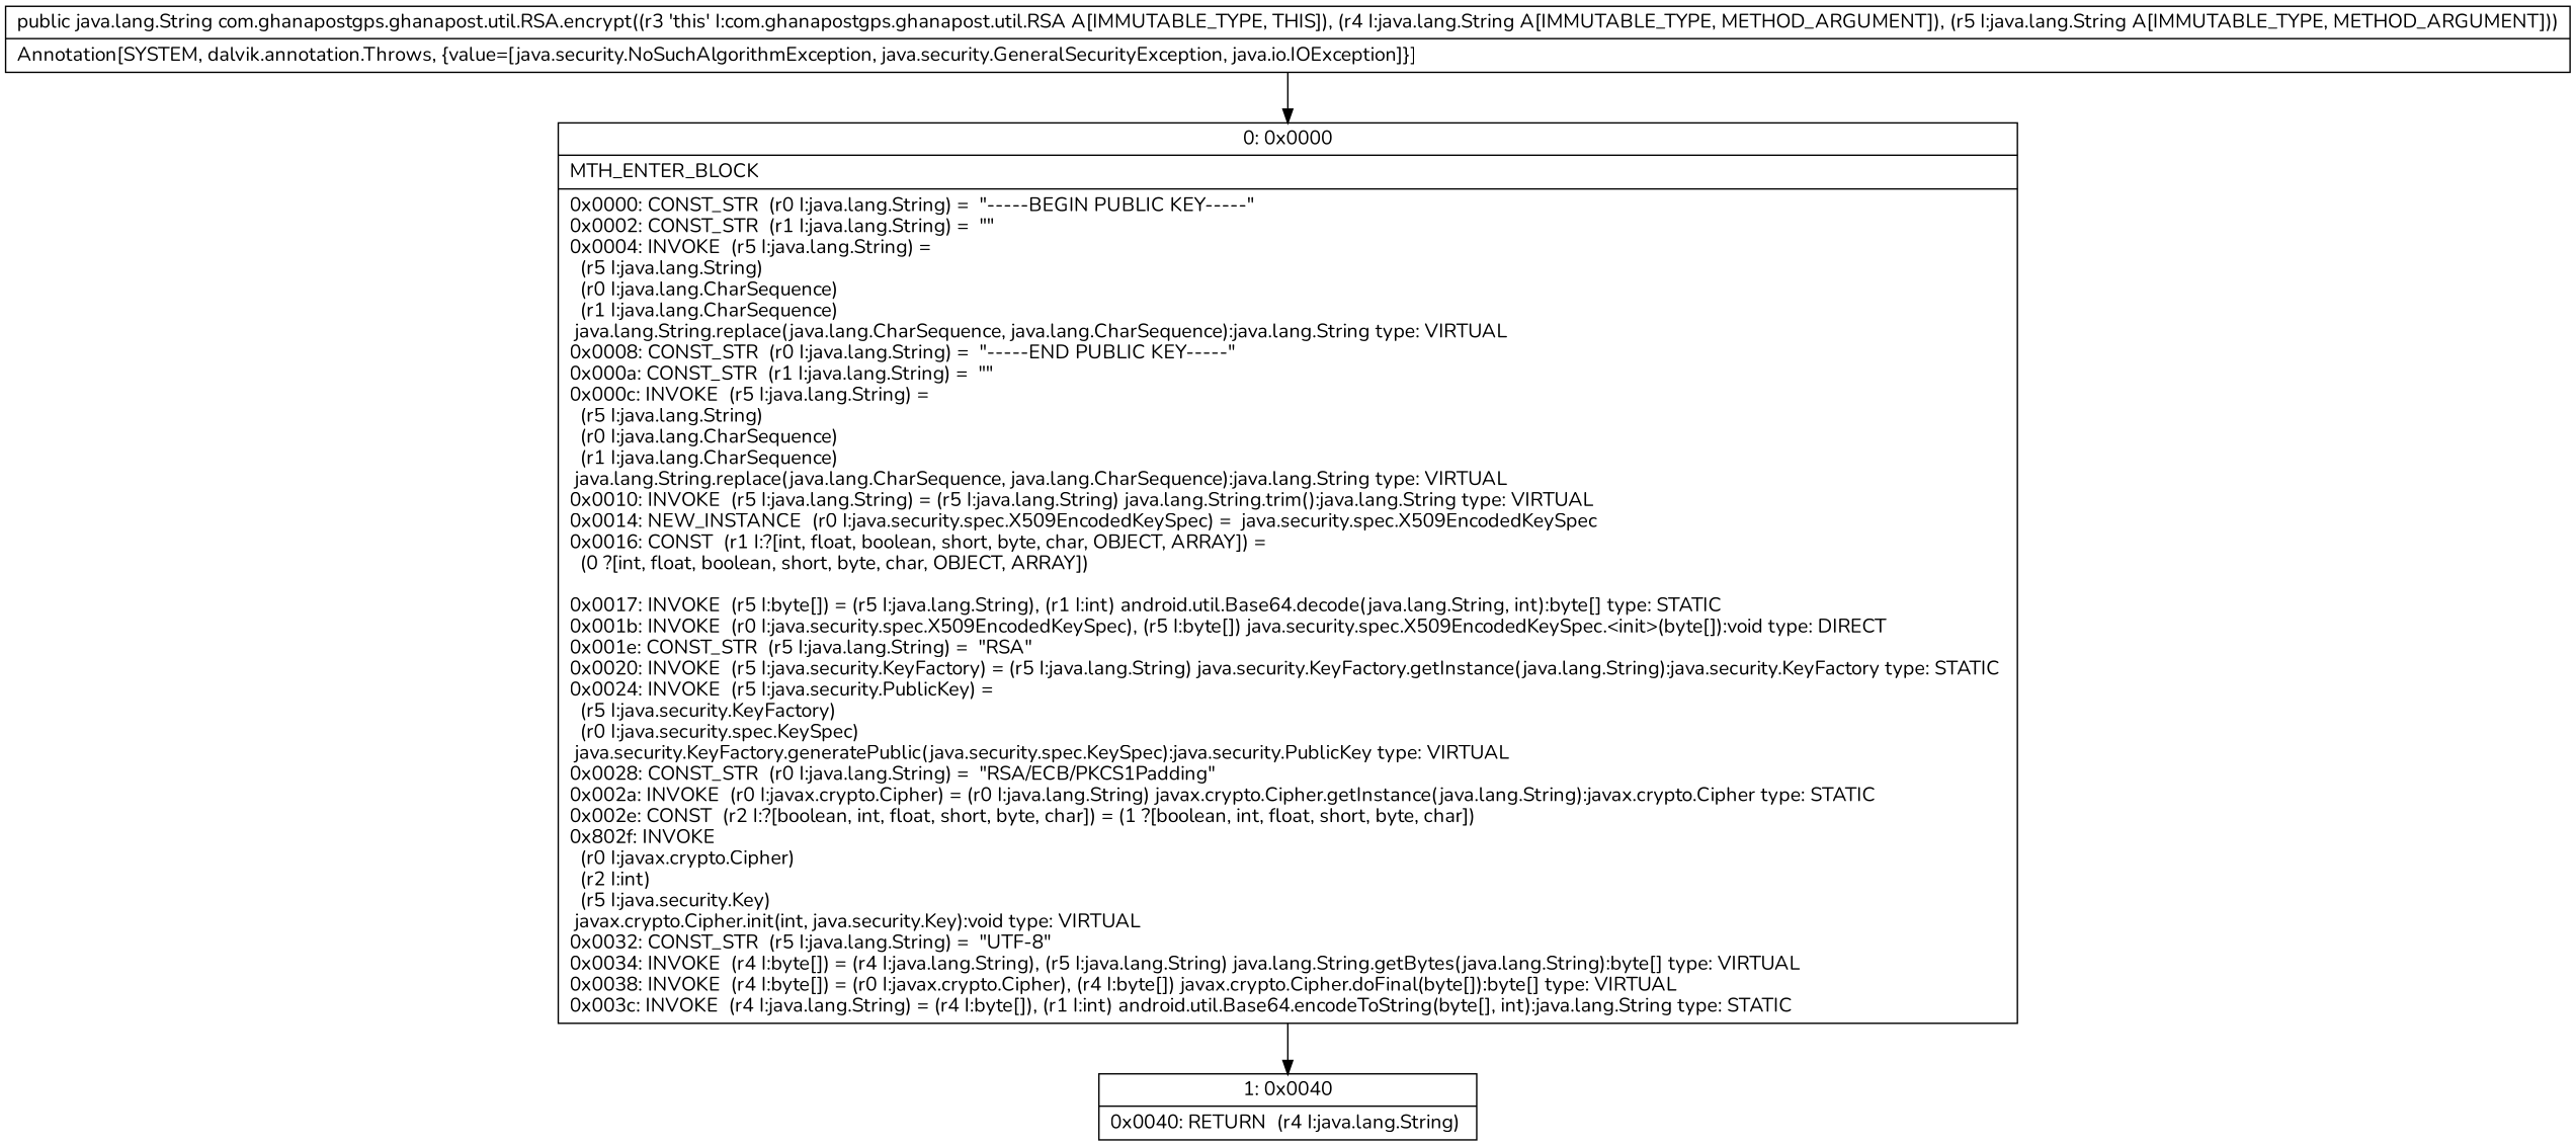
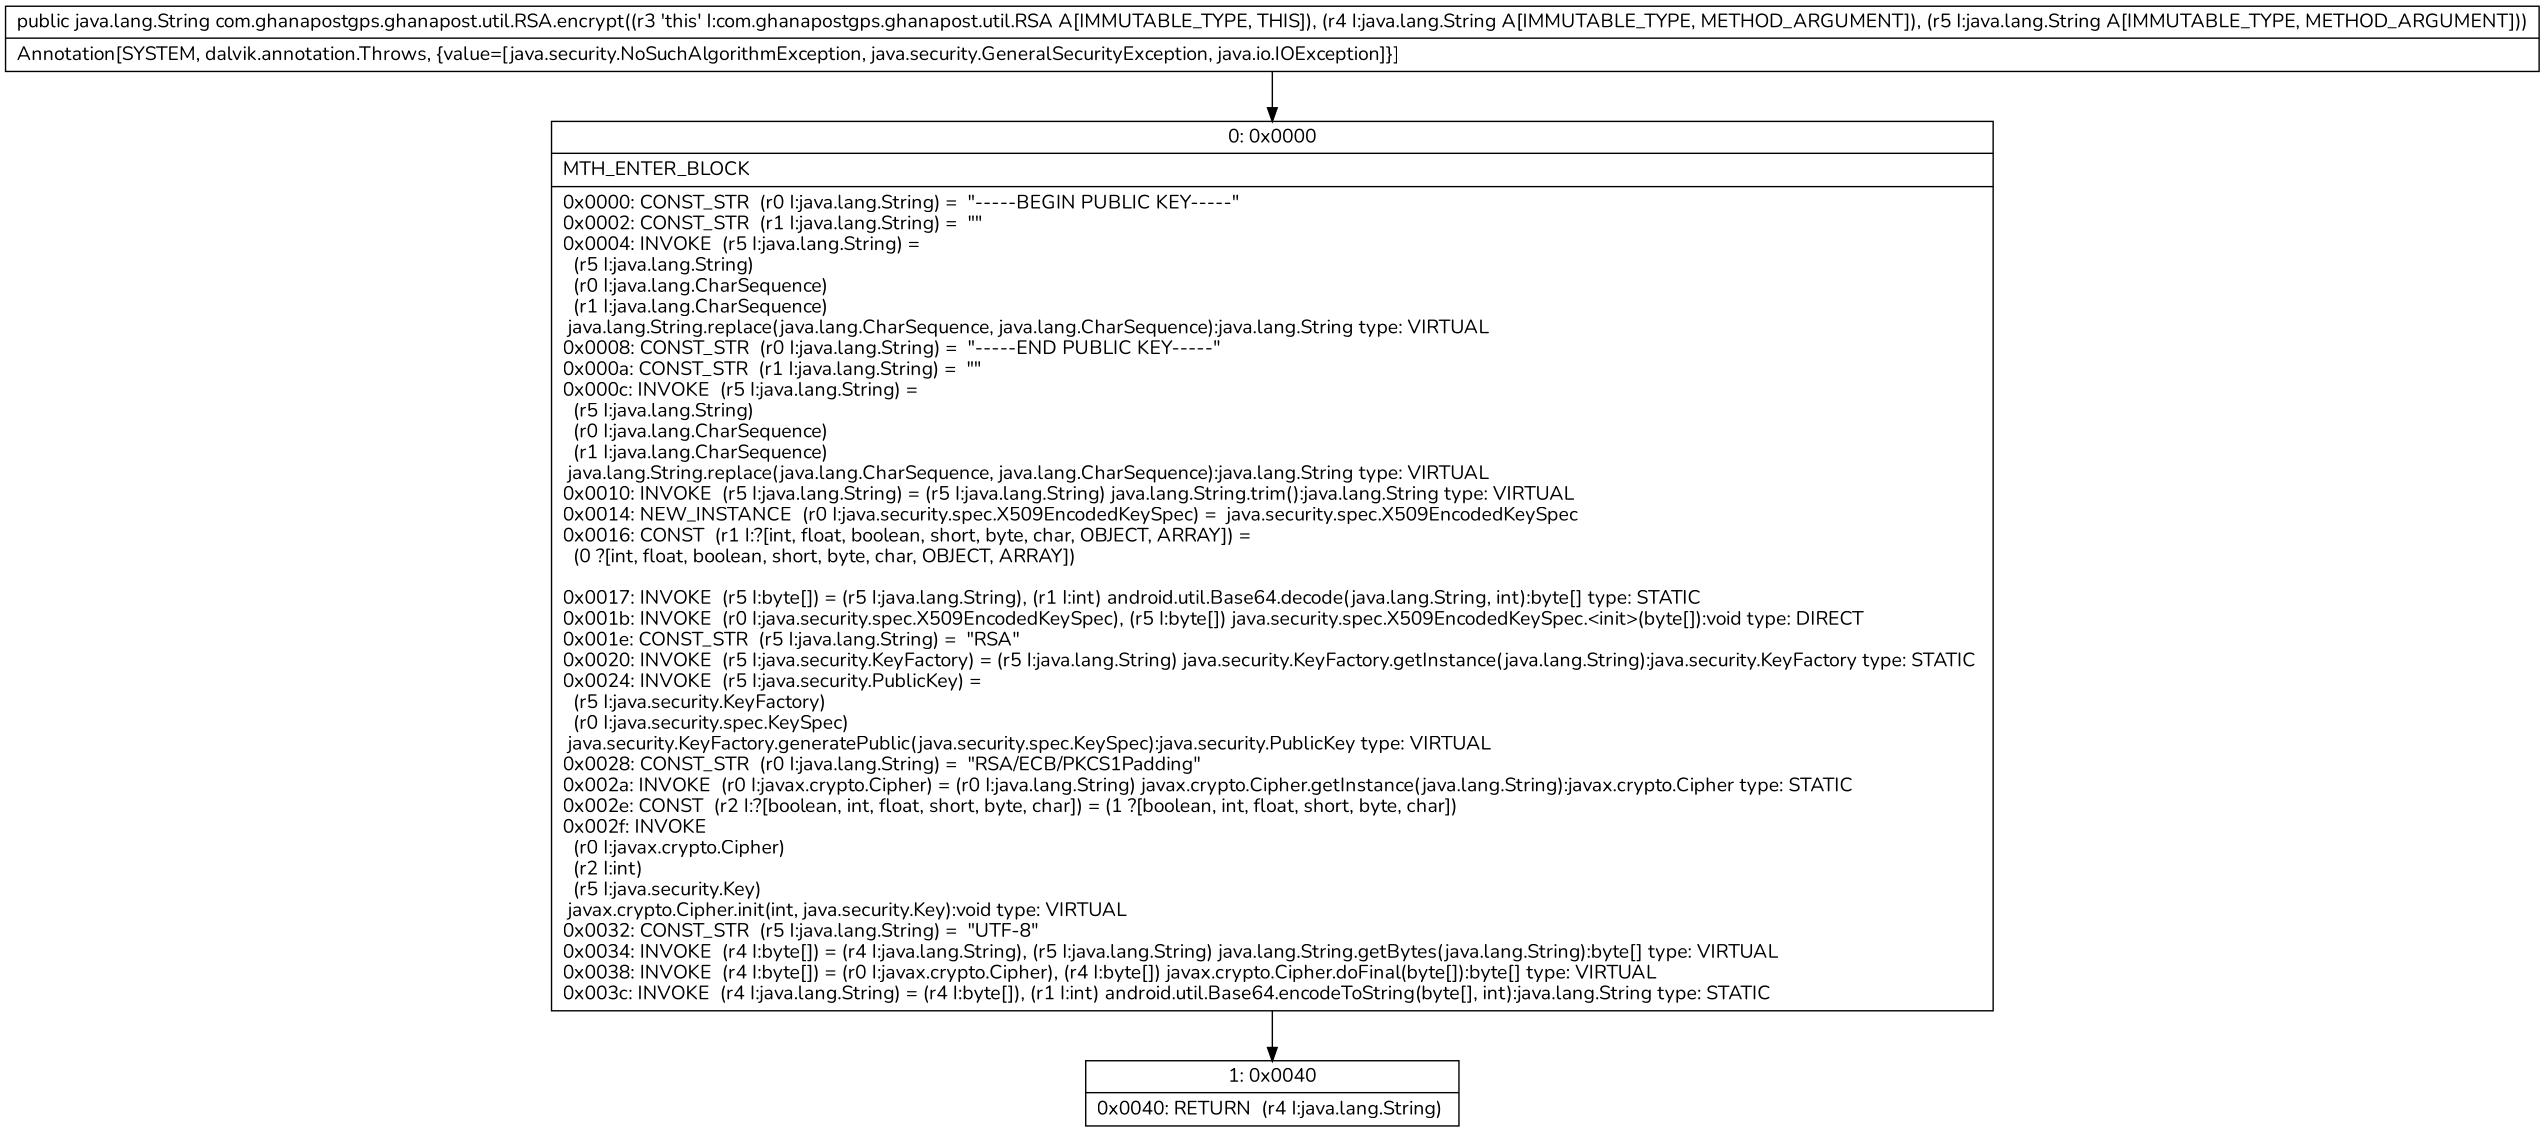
  digraph {
    fontname=Nunito
    node [shape=record fontname=Nunito]
    edge [fontname=Nunito]
-   n1 [label="{0\:\ 0x0000|MTH_ENTER_BLOCK\l|0x0000: CONST_STR  (r0 I:java.lang.String) =  \"\-\-\-\-\-BEGIN PUBLIC KEY\-\-\-\-\-\" \l0x0002: CONST_STR  (r1 I:java.lang.String) =  \"\" \l0x0004: INVOKE  (r5 I:java.lang.String) = \l  (r5 I:java.lang.String)\l  (r0 I:java.lang.CharSequence)\l  (r1 I:java.lang.CharSequence)\l java.lang.String.replace(java.lang.CharSequence, java.lang.CharSequence):java.lang.String type: VIRTUAL \l0x0008: CONST_STR  (r0 I:java.lang.String) =  \"\-\-\-\-\-END PUBLIC KEY\-\-\-\-\-\" \l0x000a: CONST_STR  (r1 I:java.lang.String) =  \"\" \l0x000c: INVOKE  (r5 I:java.lang.String) = \l  (r5 I:java.lang.String)\l  (r0 I:java.lang.CharSequence)\l  (r1 I:java.lang.CharSequence)\l java.lang.String.replace(java.lang.CharSequence, java.lang.CharSequence):java.lang.String type: VIRTUAL \l0x0010: INVOKE  (r5 I:java.lang.String) = (r5 I:java.lang.String) java.lang.String.trim():java.lang.String type: VIRTUAL \l0x0014: NEW_INSTANCE  (r0 I:java.security.spec.X509EncodedKeySpec) =  java.security.spec.X509EncodedKeySpec \l0x0016: CONST  (r1 I:?[int, float, boolean, short, byte, char, OBJECT, ARRAY]) = \l  (0 ?[int, float, boolean, short, byte, char, OBJECT, ARRAY])\l \l0x0017: INVOKE  (r5 I:byte[]) = (r5 I:java.lang.String), (r1 I:int) android.util.Base64.decode(java.lang.String, int):byte[] type: STATIC \l0x001b: INVOKE  (r0 I:java.security.spec.X509EncodedKeySpec), (r5 I:byte[]) java.security.spec.X509EncodedKeySpec.\<init\>(byte[]):void type: DIRECT \l0x001e: CONST_STR  (r5 I:java.lang.String) =  \"RSA\" \l0x0020: INVOKE  (r5 I:java.security.KeyFactory) = (r5 I:java.lang.String) java.security.KeyFactory.getInstance(java.lang.String):java.security.KeyFactory type: STATIC \l0x0024: INVOKE  (r5 I:java.security.PublicKey) = \l  (r5 I:java.security.KeyFactory)\l  (r0 I:java.security.spec.KeySpec)\l java.security.KeyFactory.generatePublic(java.security.spec.KeySpec):java.security.PublicKey type: VIRTUAL \l0x0028: CONST_STR  (r0 I:java.lang.String) =  \"RSA\/ECB\/PKCS1Padding\" \l0x002a: INVOKE  (r0 I:javax.crypto.Cipher) = (r0 I:java.lang.String) javax.crypto.Cipher.getInstance(java.lang.String):javax.crypto.Cipher type: STATIC \l0x002e: CONST  (r2 I:?[boolean, int, float, short, byte, char]) = (1 ?[boolean, int, float, short, byte, char]) \l0x802f: INVOKE  \l  (r0 I:javax.crypto.Cipher)\l  (r2 I:int)\l  (r5 I:java.security.Key)\l javax.crypto.Cipher.init(int, java.security.Key):void type: VIRTUAL \l0x0032: CONST_STR  (r5 I:java.lang.String) =  \"UTF\-8\" \l0x0034: INVOKE  (r4 I:byte[]) = (r4 I:java.lang.String), (r5 I:java.lang.String) java.lang.String.getBytes(java.lang.String):byte[] type: VIRTUAL \l0x0038: INVOKE  (r4 I:byte[]) = (r0 I:javax.crypto.Cipher), (r4 I:byte[]) javax.crypto.Cipher.doFinal(byte[]):byte[] type: VIRTUAL \l0x003c: INVOKE  (r4 I:java.lang.String) = (r4 I:byte[]), (r1 I:int) android.util.Base64.encodeToString(byte[], int):java.lang.String type: STATIC \l}"]
+   n1 [label="{0\:\ 0x0000|MTH_ENTER_BLOCK\l|0x0000: CONST_STR  (r0 I:java.lang.String) =  \"\-\-\-\-\-BEGIN PUBLIC KEY\-\-\-\-\-\" \l0x0002: CONST_STR  (r1 I:java.lang.String) =  \"\" \l0x0004: INVOKE  (r5 I:java.lang.String) = \l  (r5 I:java.lang.String)\l  (r0 I:java.lang.CharSequence)\l  (r1 I:java.lang.CharSequence)\l java.lang.String.replace(java.lang.CharSequence, java.lang.CharSequence):java.lang.String type: VIRTUAL \l0x0008: CONST_STR  (r0 I:java.lang.String) =  \"\-\-\-\-\-END PUBLIC KEY\-\-\-\-\-\" \l0x000a: CONST_STR  (r1 I:java.lang.String) =  \"\" \l0x000c: INVOKE  (r5 I:java.lang.String) = \l  (r5 I:java.lang.String)\l  (r0 I:java.lang.CharSequence)\l  (r1 I:java.lang.CharSequence)\l java.lang.String.replace(java.lang.CharSequence, java.lang.CharSequence):java.lang.String type: VIRTUAL \l0x0010: INVOKE  (r5 I:java.lang.String) = (r5 I:java.lang.String) java.lang.String.trim():java.lang.String type: VIRTUAL \l0x0014: NEW_INSTANCE  (r0 I:java.security.spec.X509EncodedKeySpec) =  java.security.spec.X509EncodedKeySpec \l0x0016: CONST  (r1 I:?[int, float, boolean, short, byte, char, OBJECT, ARRAY]) = \l  (0 ?[int, float, boolean, short, byte, char, OBJECT, ARRAY])\l \l0x0017: INVOKE  (r5 I:byte[]) = (r5 I:java.lang.String), (r1 I:int) android.util.Base64.decode(java.lang.String, int):byte[] type: STATIC \l0x001b: INVOKE  (r0 I:java.security.spec.X509EncodedKeySpec), (r5 I:byte[]) java.security.spec.X509EncodedKeySpec.\<init\>(byte[]):void type: DIRECT \l0x001e: CONST_STR  (r5 I:java.lang.String) =  \"RSA\" \l0x0020: INVOKE  (r5 I:java.security.KeyFactory) = (r5 I:java.lang.String) java.security.KeyFactory.getInstance(java.lang.String):java.security.KeyFactory type: STATIC \l0x0024: INVOKE  (r5 I:java.security.PublicKey) = \l  (r5 I:java.security.KeyFactory)\l  (r0 I:java.security.spec.KeySpec)\l java.security.KeyFactory.generatePublic(java.security.spec.KeySpec):java.security.PublicKey type: VIRTUAL \l0x0028: CONST_STR  (r0 I:java.lang.String) =  \"RSA\/ECB\/PKCS1Padding\" \l0x002a: INVOKE  (r0 I:javax.crypto.Cipher) = (r0 I:java.lang.String) javax.crypto.Cipher.getInstance(java.lang.String):javax.crypto.Cipher type: STATIC \l0x002e: CONST  (r2 I:?[boolean, int, float, short, byte, char]) = (1 ?[boolean, int, float, short, byte, char]) \l0x002f: INVOKE  \l  (r0 I:javax.crypto.Cipher)\l  (r2 I:int)\l  (r5 I:java.security.Key)\l javax.crypto.Cipher.init(int, java.security.Key):void type: VIRTUAL \l0x0032: CONST_STR  (r5 I:java.lang.String) =  \"UTF\-8\" \l0x0034: INVOKE  (r4 I:byte[]) = (r4 I:java.lang.String), (r5 I:java.lang.String) java.lang.String.getBytes(java.lang.String):byte[] type: VIRTUAL \l0x0038: INVOKE  (r4 I:byte[]) = (r0 I:javax.crypto.Cipher), (r4 I:byte[]) javax.crypto.Cipher.doFinal(byte[]):byte[] type: VIRTUAL \l0x003c: INVOKE  (r4 I:java.lang.String) = (r4 I:byte[]), (r1 I:int) android.util.Base64.encodeToString(byte[], int):java.lang.String type: STATIC \l}"]
    n2 [label="{1\:\ 0x0040|0x0040: RETURN  (r4 I:java.lang.String) \l}"]
    n3 [label="{public java.lang.String com.ghanapostgps.ghanapost.util.RSA.encrypt((r3 'this' I:com.ghanapostgps.ghanapost.util.RSA A[IMMUTABLE_TYPE, THIS]), (r4 I:java.lang.String A[IMMUTABLE_TYPE, METHOD_ARGUMENT]), (r5 I:java.lang.String A[IMMUTABLE_TYPE, METHOD_ARGUMENT]))  | Annotation[SYSTEM, dalvik.annotation.Throws, \{value=[java.security.NoSuchAlgorithmException, java.security.GeneralSecurityException, java.io.IOException]\}]\l}"]
    n1 -> n2
    n3 -> n1
  }
